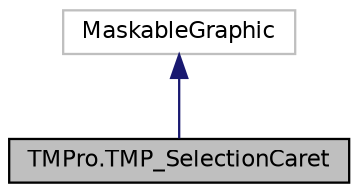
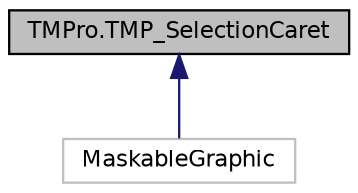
  digraph {
    node [fontname=Helvetica fontsize=10 shape=record style=filled]
    n1 [color=black fillcolor=grey75 fontcolor=black height=0.2 label="TMPro.TMP_SelectionCaret" width=0.4]
    n2 [color=grey75 fillcolor=white height=0.2 label=MaskableGraphic width=0.4]
-   n2 -> n1 [color=midnightblue dir=back fontname=Helvetica fontsize=10 labelfontname=Helvetica labelfontsize=10 style=solid]
+   n1 -> n2 [color=midnightblue dir=back fontname=Helvetica fontsize=10 labelfontname=Helvetica labelfontsize=10 style=solid]
  }
